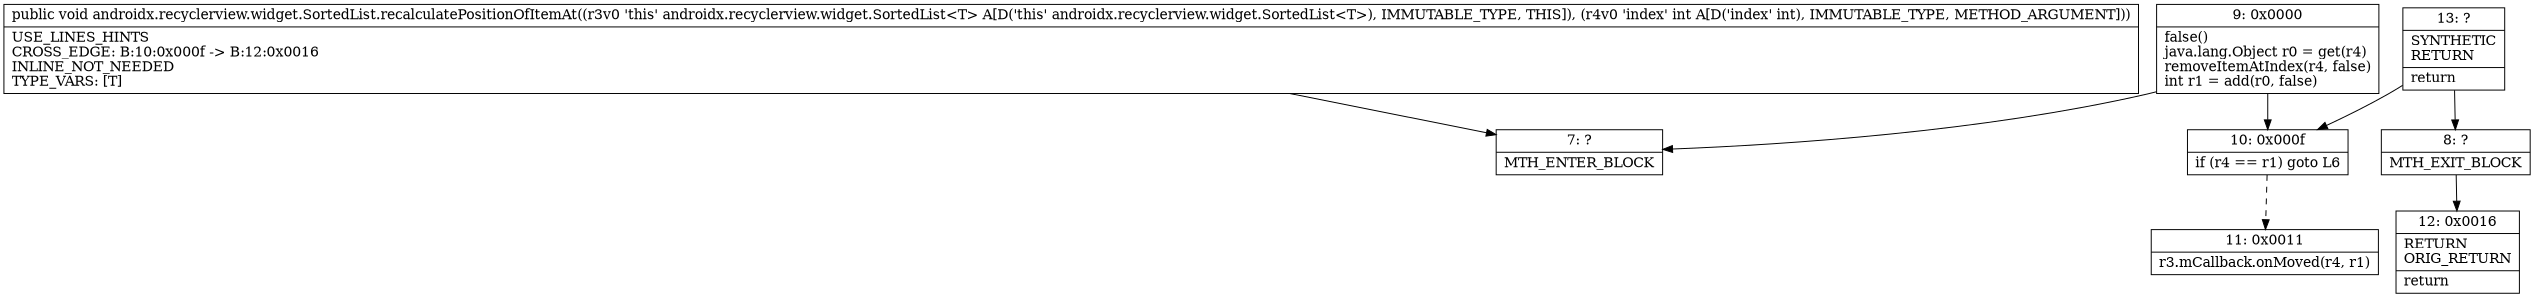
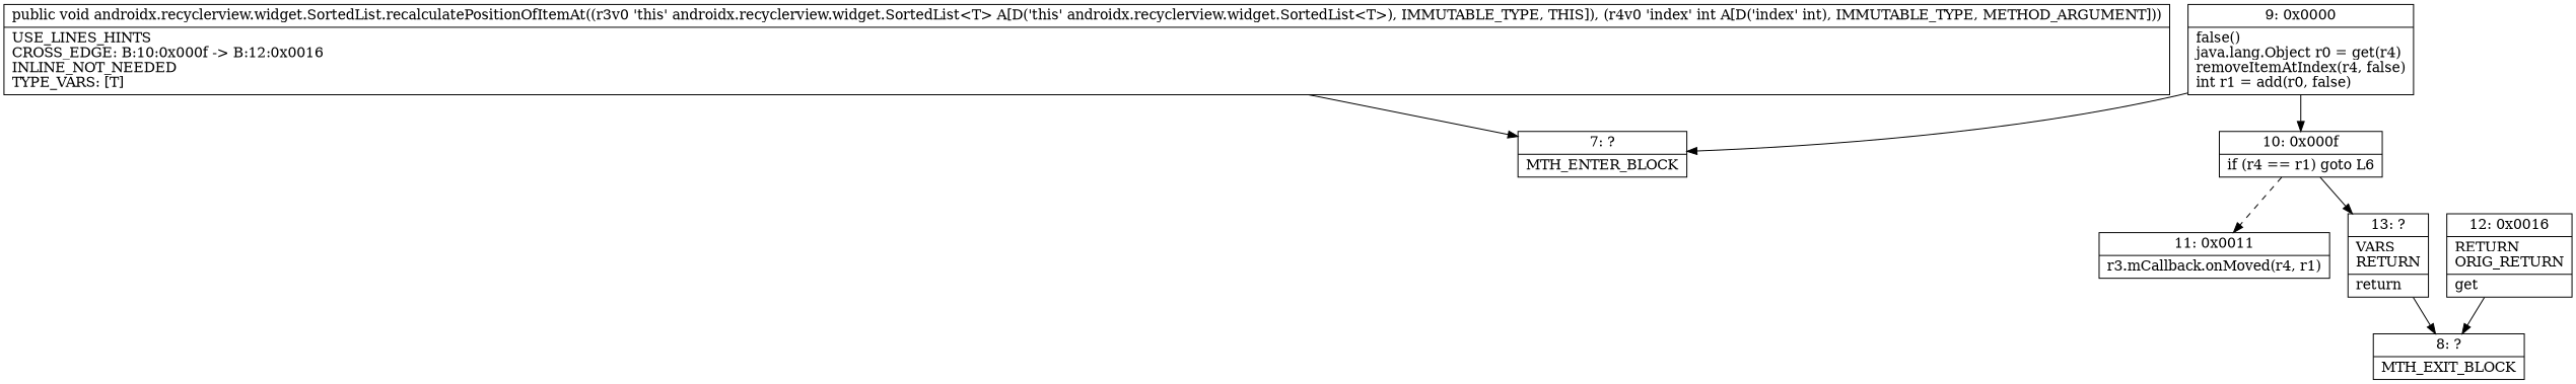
  digraph {
    node [shape=record]
    n1 [label="{7\:\ ?|MTH_ENTER_BLOCK\l}"]
    n2 [label="{9\:\ 0x0000|false()\ljava.lang.Object r0 = get(r4)\lremoveItemAtIndex(r4, false)\lint r1 = add(r0, false)\l}"]
    n3 [label="{10\:\ 0x000f|if (r4 == r1) goto L6\l}"]
    n4 [label="{11\:\ 0x0011|r3.mCallback.onMoved(r4, r1)\l}"]
-   n5 [label="{13\:\ ?|SYNTHETIC\lRETURN\l|return\l}"]
+   n5 [label="{13\:\ ?|VARS\lRETURN\l|return\l}"]
    n6 [label="{8\:\ ?|MTH_EXIT_BLOCK\l}"]
-   n7 [label="{12\:\ 0x0016|RETURN\lORIG_RETURN\l|return\l}"]
+   n7 [label="{12\:\ 0x0016|RETURN\lORIG_RETURN\l|get\l}"]
    n8 [label="{public void androidx.recyclerview.widget.SortedList.recalculatePositionOfItemAt((r3v0 'this' androidx.recyclerview.widget.SortedList\<T\> A[D('this' androidx.recyclerview.widget.SortedList\<T\>), IMMUTABLE_TYPE, THIS]), (r4v0 'index' int A[D('index' int), IMMUTABLE_TYPE, METHOD_ARGUMENT]))  | USE_LINES_HINTS\lCROSS_EDGE: B:10:0x000f \-\> B:12:0x0016\lINLINE_NOT_NEEDED\lTYPE_VARS: [T]\l}"]
    n2 -> n1
    n2 -> n3
    n3 -> n4 [style=dashed]
-   n5 -> n3
+   n3 -> n5
    n5 -> n6
-   n6 -> n7
+   n7 -> n6
    n8 -> n1
  }
